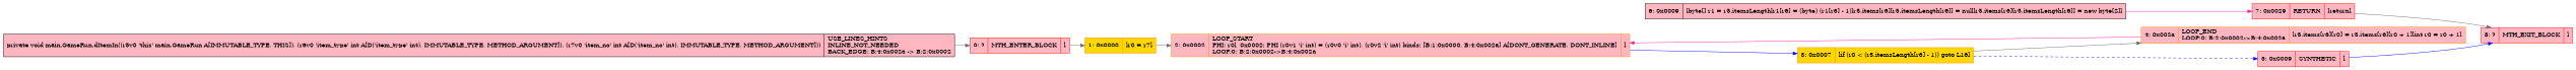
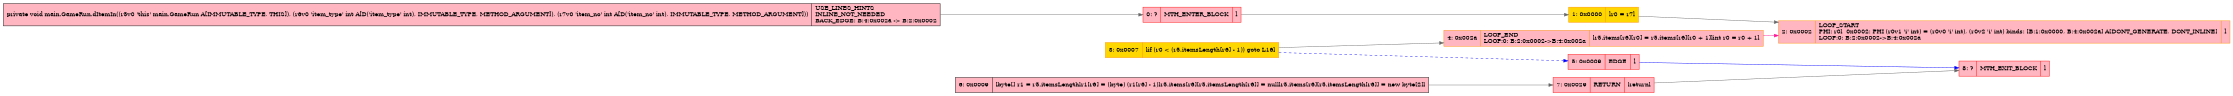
  digraph {
    rankdir=LR
    node [color=red fillcolor=lightpink shape=record style=filled]
    edge [color=gray40]
    n1 [label="{0\:\ ?|MTH_ENTER_BLOCK\l|l}"]
    n2 [color=darkorange fillcolor=gold label="{1\:\ 0x0000|lr0 = r7l}"]
    n3 [color=darkorange label="{2\:\ 0x0002|LOOP_START\lPHI: r0l  0x0002: PHI (r0v1 'i' int) = (r0v0 'i' int), (r0v2 'i' int) binds: [B:1:0x0000, B:4:0x002a] A[DONT_GENERATE, DONT_INLINE]\lLOOP:0: B:2:0x0002\-\>B:4:0x002a\l|l}"]
    n4 [color=darkorange fillcolor=gold label="{3\:\ 0x0007|lif (r0 \< (r5.itemsLength[r6] \- 1)) goto L16l}"]
    n5 [color=darkorange label="{4\:\ 0x002a|LOOP_END\lLOOP:0: B:2:0x0002\-\>B:4:0x002a\l|lr5.items[r6][r0] = r5.items[r6][r0 + 1]lint r0 = r0 + 1l}"]
-   n6 [label="{5\:\ 0x0009|SYNTHETIC\l|l}"]
+   n6 [label="{5\:\ 0x0009|EDGE\l|l}"]
    n7 [label="{8\:\ ?|MTH_EXIT_BLOCK\l|l}"]
    n8 [color=black label="{6\:\ 0x0009|lbyte[] r1 = r5.itemsLengthlr1[r6] = (byte) (r1[r6] \- 1)lr5.items[r6][r5.itemsLength[r6]] = nulllr5.items[r6][r5.itemsLength[r6]] = new byte[2]l}"]
    n9 [label="{7\:\ 0x0029|RETURN\l|lreturnl}"]
    n10 [color=black label="{private void main.GameRun.dItemIn((r5v0 'this' main.GameRun A[IMMUTABLE_TYPE, THIS]), (r6v0 'item_type' int A[D('item_type' int), IMMUTABLE_TYPE, METHOD_ARGUMENT]), (r7v0 'item_no' int A[D('item_no' int), IMMUTABLE_TYPE, METHOD_ARGUMENT]))  | USE_LINES_HINTS\lINLINE_NOT_NEEDED\lBACK_EDGE: B:4:0x002a \-\> B:2:0x0002\l}"]
    n1 -> n2
    n2 -> n3
-   n3 -> n4 [color=blue]
    n4 -> n5
    n4 -> n6 [color=blue style=dashed]
    n5 -> n3 [color=deeppink]
    n6 -> n7 [color=blue]
-   n8 -> n9 [color=deeppink]
+   n8 -> n9
    n9 -> n7
    n10 -> n1
  }
